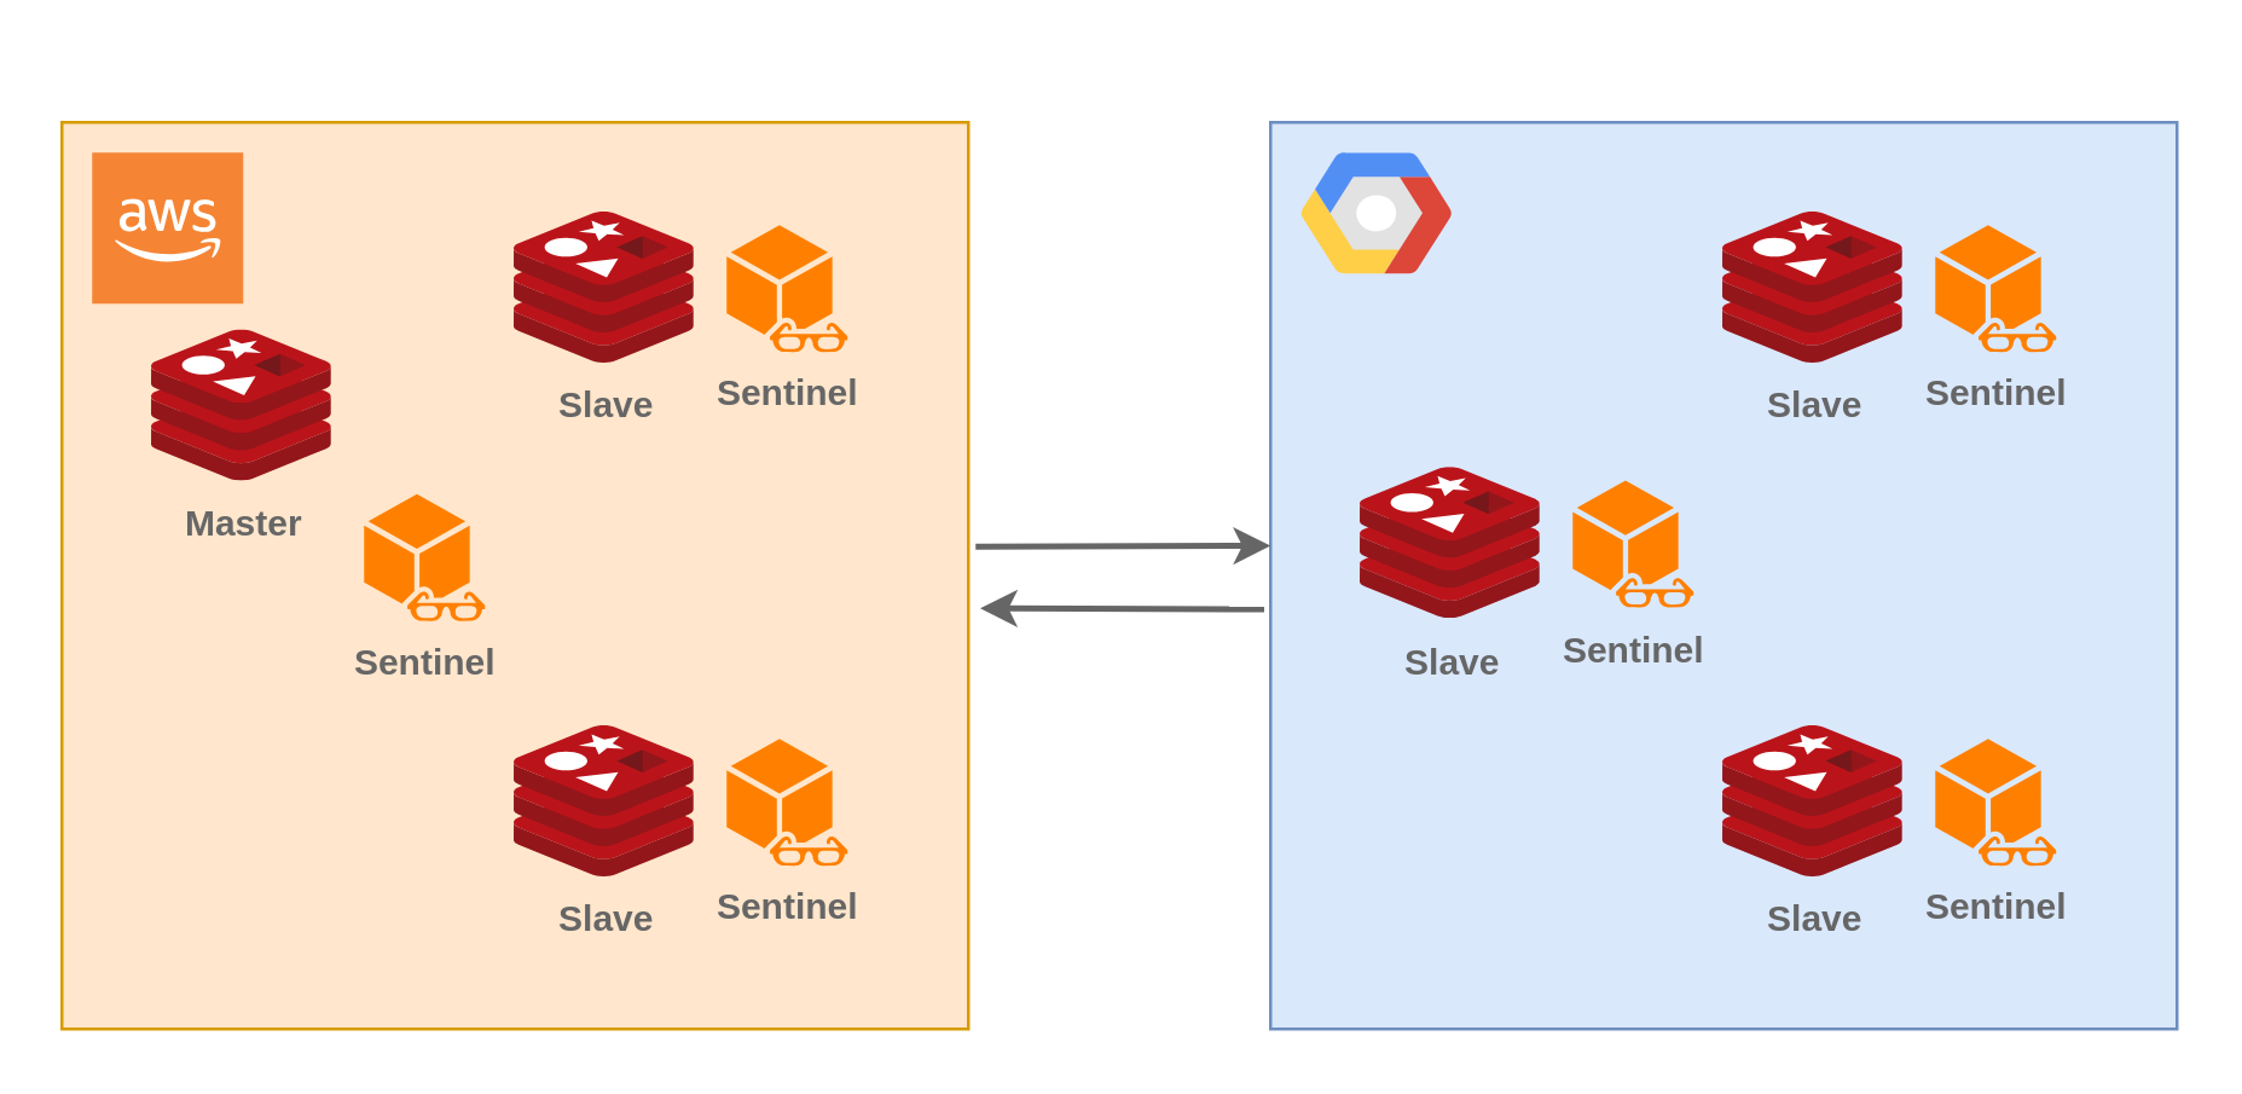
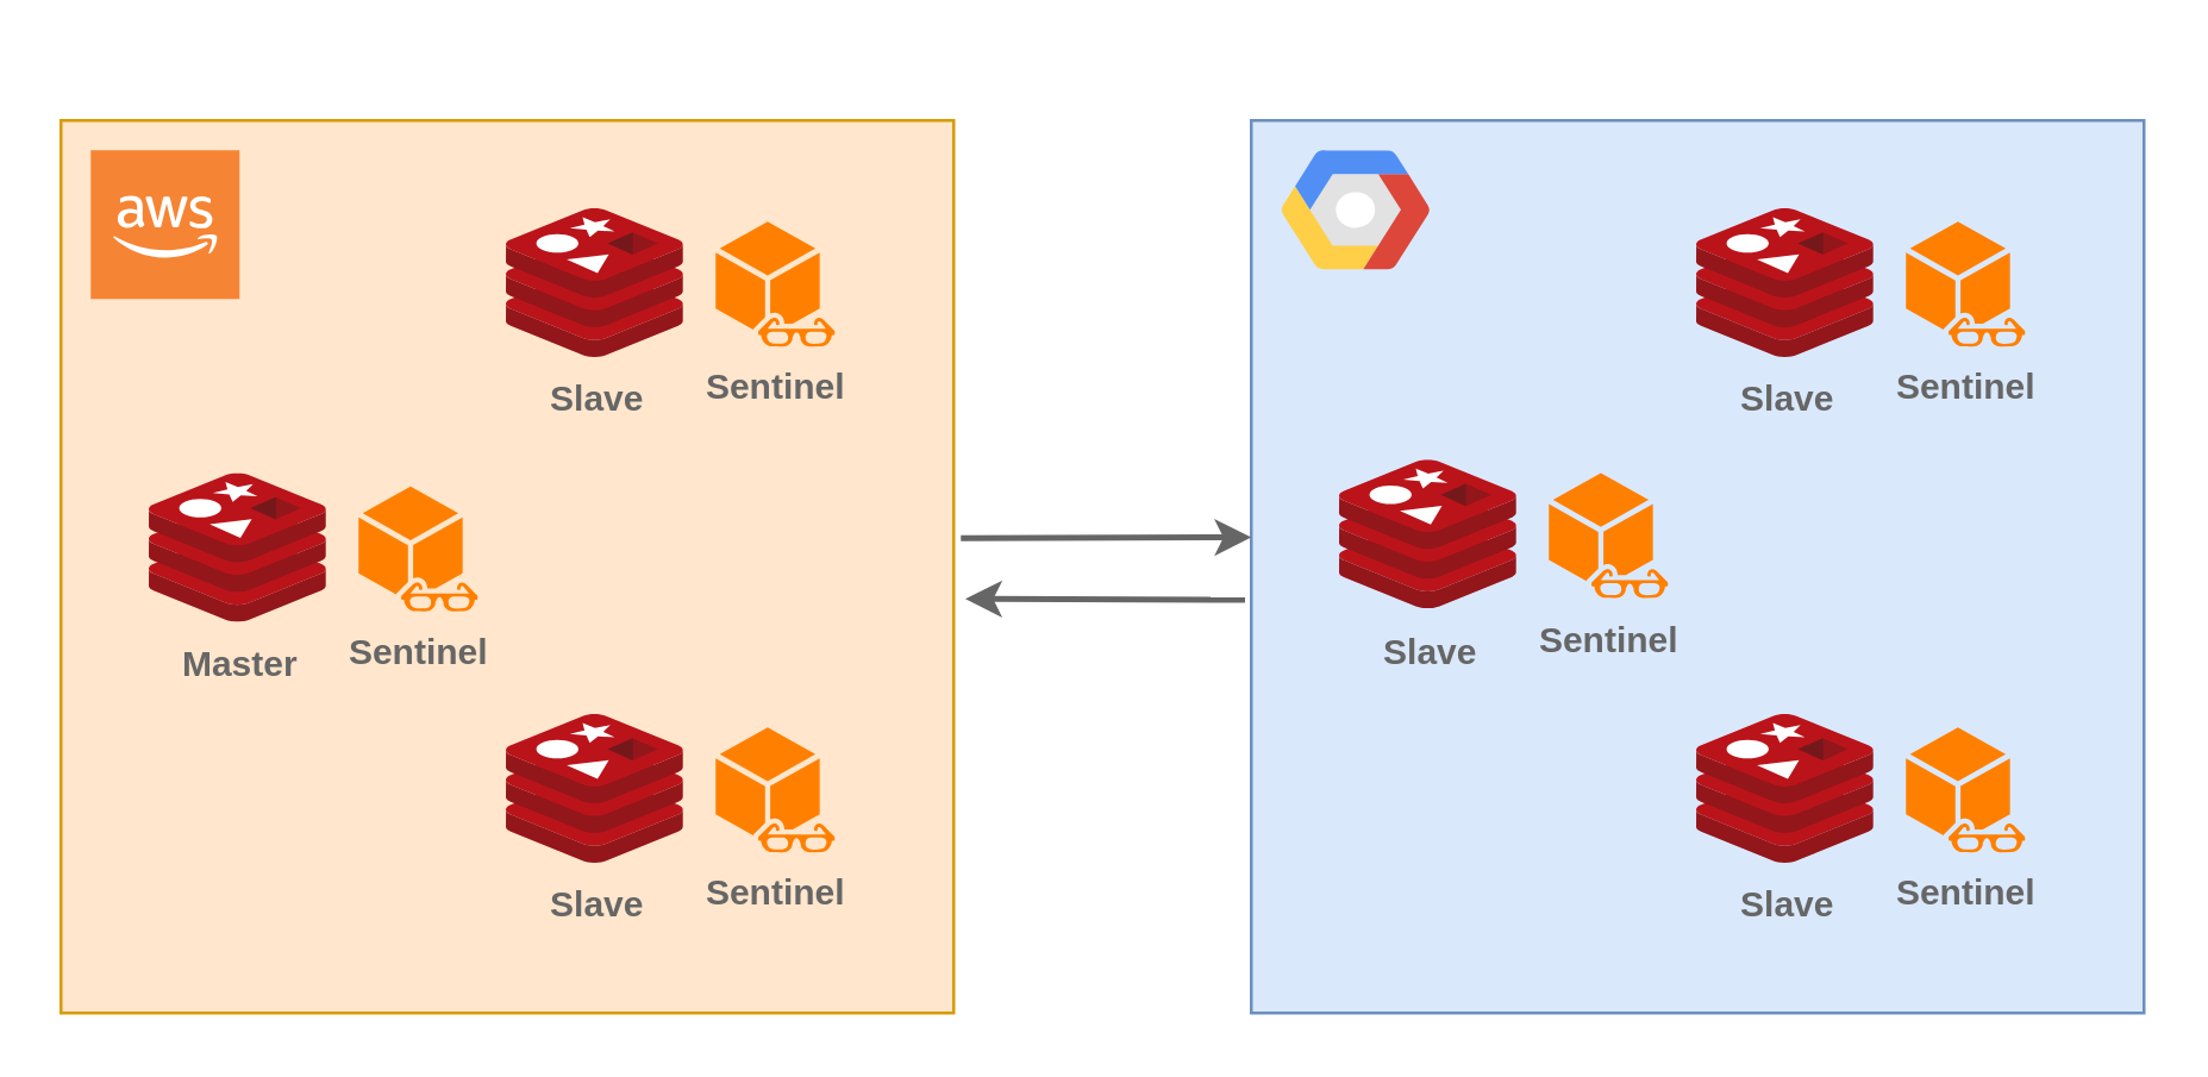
  <mxCell id="0" />
  <mxCell id="1" parent="0" />
  <mxCell id="2" value="" style="rounded=0;whiteSpace=wrap;html=1;fillColor=#ffe6cc;strokeColor=#d79b00;" parent="1" vertex="1"><mxGeometry x="20" y="40" width="300" height="300" as="geometry" /></mxCell>
  <mxCell id="3" value="" style="rounded=0;whiteSpace=wrap;html=1;fillColor=#dae8fc;strokeColor=#6c8ebf;" parent="1" vertex="1"><mxGeometry x="420" y="40" width="300" height="300" as="geometry" /></mxCell>
  <mxCell id="4" value="" style="shape=mxgraph.gcp2.google_cloud_platform;fillColor=#F6F6F6;strokeColor=none;shadow=0;gradientColor=none;fontColor=#007FFF;spacingRight=0;spacingLeft=6;" parent="1" vertex="1"><mxGeometry x="430" y="50" width="50" height="40" as="geometry" /></mxCell>
  <mxCell id="5" value="" style="outlineConnect=0;dashed=0;verticalLabelPosition=bottom;verticalAlign=top;align=center;html=1;shape=mxgraph.aws3.cloud_2;fillColor=#F58534;gradientColor=none;" parent="1" vertex="1"><mxGeometry x="30" y="50" width="50" height="50" as="geometry" /></mxCell>
  <mxCell id="6" value="" style="endArrow=classic;html=1;rounded=0;fontColor=#666666;entryX=0;entryY=0.467;entryDx=0;entryDy=0;entryPerimeter=0;exitX=1.008;exitY=0.468;exitDx=0;exitDy=0;exitPerimeter=0;strokeColor=#666666;strokeWidth=2;" parent="1" source="2" target="3" edge="1"><mxGeometry width="50" height="50" relative="1" as="geometry"><mxPoint x="431" y="170" as="sourcePoint" /><mxPoint x="500" y="170.1" as="targetPoint" /></mxGeometry></mxCell>
  <mxCell id="7" value="" style="endArrow=none;html=1;rounded=0;fontColor=#666666;entryX=-0.007;entryY=0.537;entryDx=0;entryDy=0;entryPerimeter=0;exitX=1.013;exitY=0.536;exitDx=0;exitDy=0;exitPerimeter=0;strokeColor=#666666;strokeWidth=2;startArrow=classic;startFill=1;endFill=0;" parent="1" source="2" target="3" edge="1"><mxGeometry width="50" height="50" relative="1" as="geometry"><mxPoint x="431" y="190" as="sourcePoint" /><mxPoint x="500" y="190.1" as="targetPoint" /></mxGeometry></mxCell>
  <mxCell id="8" value="" style="sketch=0;aspect=fixed;html=1;points=[];align=center;image;fontSize=12;image=img/lib/mscae/Cache_Redis_Product.svg;fontColor=#007FFF;gradientColor=none;opacity=0;" parent="1" vertex="1"><mxGeometry x="355" y="20" width="50" height="42" as="geometry" /></mxCell>
  <mxCell id="9" value="Slave" style="sketch=0;aspect=fixed;html=1;points=[];align=center;image;fontSize=12;image=img/lib/mscae/Cache_Redis_Product.svg;fontColor=#666666;gradientColor=none;fontStyle=1;labelBackgroundColor=none;" parent="1" vertex="1"><mxGeometry x="170" y="240" width="59.53" height="50" as="geometry" /></mxCell>
  <mxCell id="10" value="Sentinel" style="sketch=0;pointerEvents=1;shadow=0;dashed=0;html=1;strokeColor=none;fillColor=#FF8000;labelPosition=center;verticalLabelPosition=bottom;verticalAlign=top;outlineConnect=0;align=center;shape=mxgraph.office.communications.watcher_node;labelBackgroundColor=none;fillStyle=auto;fontColor=#666666;fontStyle=1" parent="1" vertex="1"><mxGeometry x="240" y="74" width="40" height="42" as="geometry" /></mxCell>
  <mxCell id="11" value="Sentinel" style="sketch=0;pointerEvents=1;shadow=0;dashed=0;html=1;strokeColor=none;fillColor=#FF8000;labelPosition=center;verticalLabelPosition=bottom;verticalAlign=top;outlineConnect=0;align=center;shape=mxgraph.office.communications.watcher_node;labelBackgroundColor=none;fillStyle=auto;fontColor=#666666;fontStyle=1" parent="1" vertex="1"><mxGeometry x="240" y="244" width="40" height="42" as="geometry" /></mxCell>
  <mxCell id="12" value="Sentinel" style="sketch=0;pointerEvents=1;shadow=0;dashed=0;html=1;strokeColor=none;fillColor=#FF8000;labelPosition=center;verticalLabelPosition=bottom;verticalAlign=top;outlineConnect=0;align=center;shape=mxgraph.office.communications.watcher_node;labelBackgroundColor=none;fillStyle=auto;fontColor=#666666;fontStyle=1" parent="1" vertex="1"><mxGeometry x="120" y="163" width="40" height="42" as="geometry" /></mxCell>
  <mxCell id="13" value="Sentinel" style="sketch=0;pointerEvents=1;shadow=0;dashed=0;html=1;strokeColor=none;fillColor=#FF8000;labelPosition=center;verticalLabelPosition=bottom;verticalAlign=top;outlineConnect=0;align=center;shape=mxgraph.office.communications.watcher_node;labelBackgroundColor=none;fillStyle=auto;fontColor=#666666;fontStyle=1" parent="1" vertex="1"><mxGeometry x="640" y="74" width="40" height="42" as="geometry" /></mxCell>
  <mxCell id="14" value="Sentinel" style="sketch=0;pointerEvents=1;shadow=0;dashed=0;html=1;strokeColor=none;fillColor=#FF8000;labelPosition=center;verticalLabelPosition=bottom;verticalAlign=top;outlineConnect=0;align=center;shape=mxgraph.office.communications.watcher_node;labelBackgroundColor=none;fillStyle=auto;fontColor=#666666;fontStyle=1" parent="1" vertex="1"><mxGeometry x="520" y="158.5" width="40" height="42" as="geometry" /></mxCell>
- <mxCell id="15" value="Master" style="sketch=0;aspect=fixed;html=1;points=[];align=center;image;fontSize=12;image=img/lib/mscae/Cache_Redis_Product.svg;fontColor=#666666;gradientColor=none;fontStyle=1;labelBackgroundColor=none;" parent="1" vertex="1"><mxGeometry x="50" y="109" width="59.53" height="50" as="geometry" /></mxCell>
+ <mxCell id="15" value="Master" style="sketch=0;aspect=fixed;html=1;points=[];align=center;image;fontSize=12;image=img/lib/mscae/Cache_Redis_Product.svg;fontColor=#666666;gradientColor=none;fontStyle=1;labelBackgroundColor=none;" parent="1" vertex="1"><mxGeometry x="50" y="159" width="59.53" height="50" as="geometry" /></mxCell>
  <mxCell id="16" value="Slave" style="sketch=0;aspect=fixed;html=1;points=[];align=center;image;fontSize=12;image=img/lib/mscae/Cache_Redis_Product.svg;fontColor=#666666;gradientColor=none;fontStyle=1;labelBackgroundColor=none;" parent="1" vertex="1"><mxGeometry x="170" y="70" width="59.53" height="50" as="geometry" /></mxCell>
  <mxCell id="17" value="Slave" style="sketch=0;aspect=fixed;html=1;points=[];align=center;image;fontSize=12;image=img/lib/mscae/Cache_Redis_Product.svg;fontColor=#666666;gradientColor=none;fontStyle=1;labelBackgroundColor=none;" parent="1" vertex="1"><mxGeometry x="450" y="154.5" width="59.53" height="50" as="geometry" /></mxCell>
  <mxCell id="18" value="Slave" style="sketch=0;aspect=fixed;html=1;points=[];align=center;image;fontSize=12;image=img/lib/mscae/Cache_Redis_Product.svg;fontColor=#666666;gradientColor=none;fontStyle=1;labelBackgroundColor=none;" parent="1" vertex="1"><mxGeometry x="570" y="70" width="59.53" height="50" as="geometry" /></mxCell>
  <mxCell id="19" value="Sentinel" style="sketch=0;pointerEvents=1;shadow=0;dashed=0;html=1;strokeColor=none;fillColor=#FF8000;labelPosition=center;verticalLabelPosition=bottom;verticalAlign=top;outlineConnect=0;align=center;shape=mxgraph.office.communications.watcher_node;labelBackgroundColor=none;fillStyle=auto;fontColor=#666666;fontStyle=1" parent="1" vertex="1"><mxGeometry x="640" y="244" width="40" height="42" as="geometry" /></mxCell>
  <mxCell id="20" value="Slave" style="sketch=0;aspect=fixed;html=1;points=[];align=center;image;fontSize=12;image=img/lib/mscae/Cache_Redis_Product.svg;fontColor=#666666;gradientColor=none;fontStyle=1;labelBackgroundColor=none;" parent="1" vertex="1"><mxGeometry x="570" y="240" width="59.53" height="50" as="geometry" /></mxCell>
